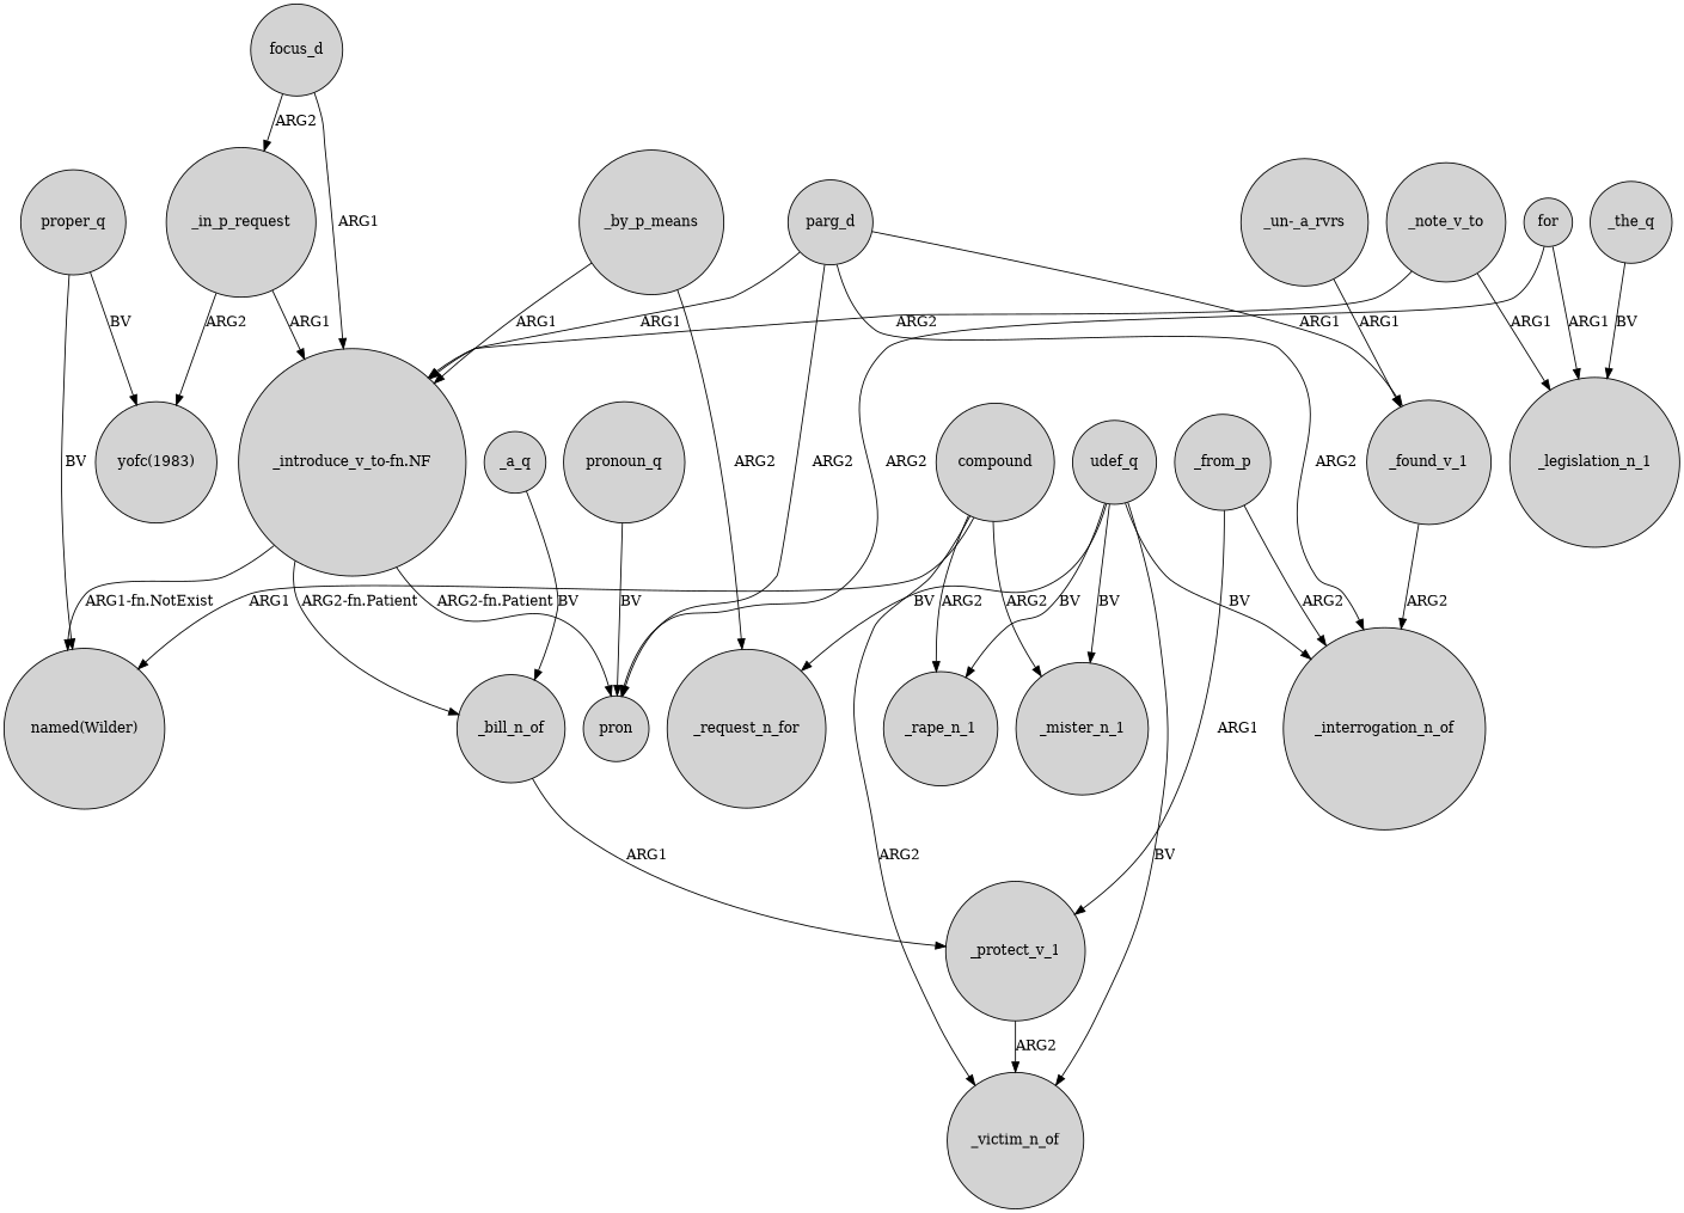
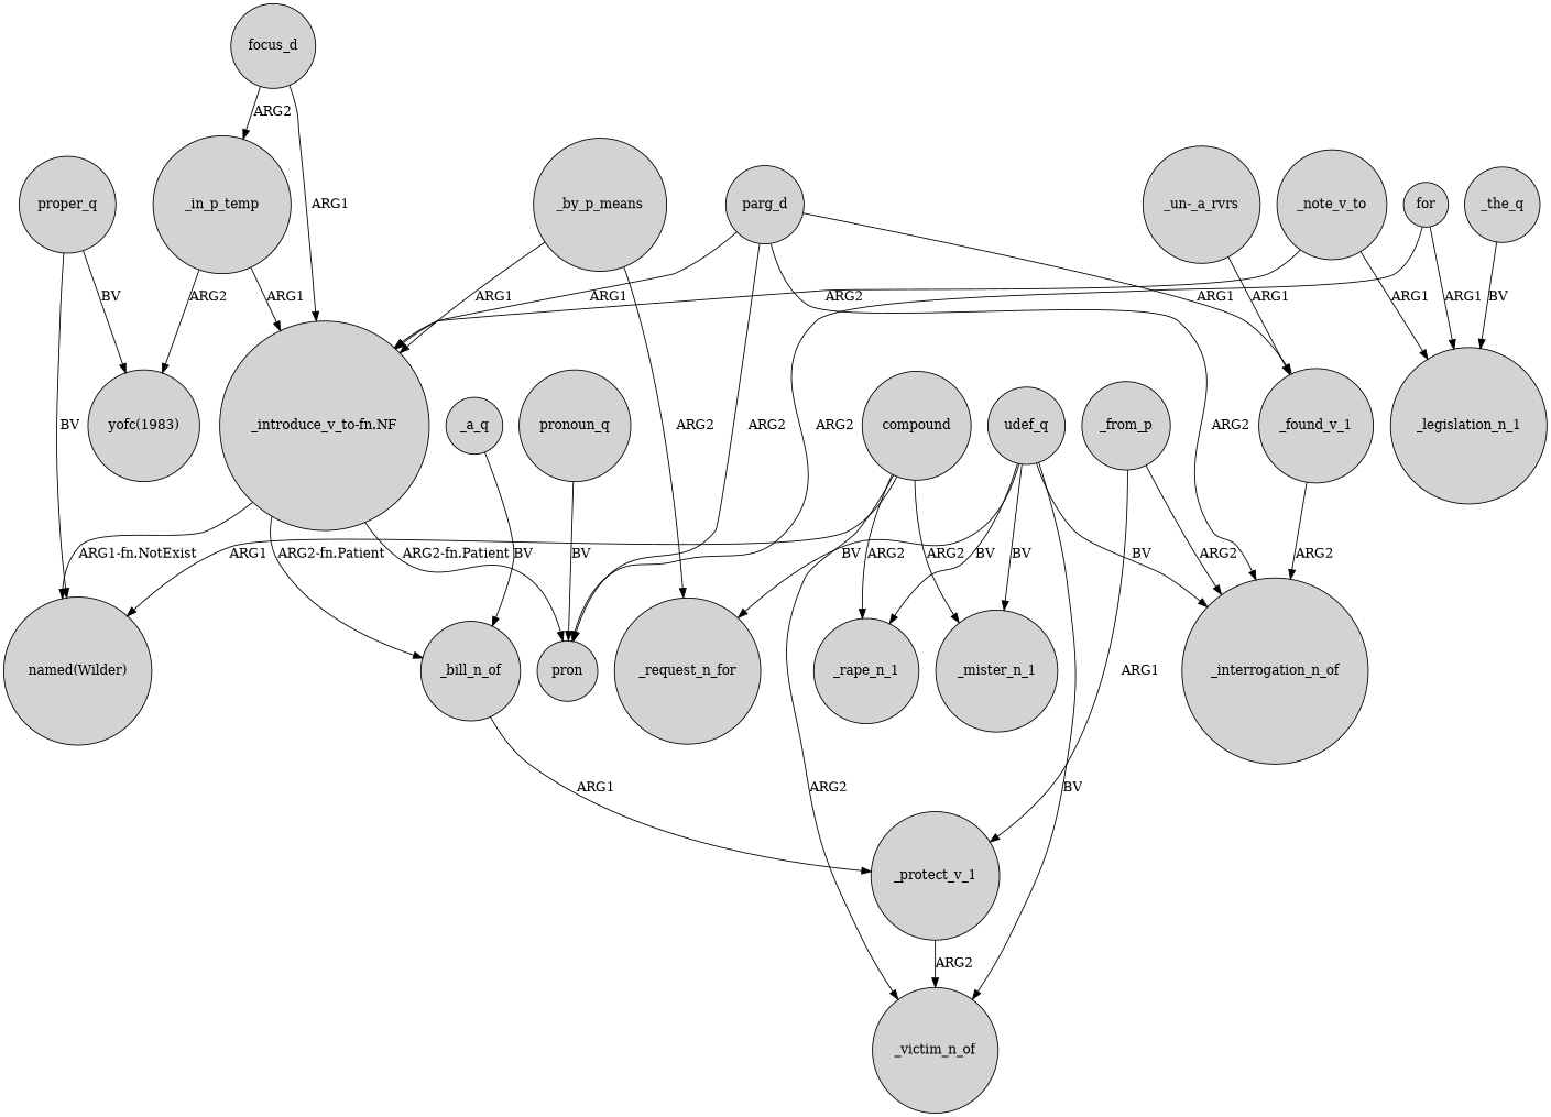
  digraph {
    node [shape=circle style=filled]
    _from_p
    _protect_v_1
    _interrogation_n_of
    _victim_n_of
    focus_d
-   _in_p_temp [label=_in_p_request]
+   _in_p_temp
    "_introduce_v_to-fn.NF"
    "yofc(1983)"
    pron
    _bill_n_of
    "named(Wilder)"
    n12 [label=for]
    _legislation_n_1
    compound
    _mister_n_1
    _rape_n_1
    _a_q
    udef_q
    _request_n_for
    _note_v_to
    parg_d
    _found_v_1
    proper_q
    _by_p_means
    "_un-_a_rvrs"
    pronoun_q
    _the_q
    _from_p -> _protect_v_1 [label=ARG1]
    _from_p -> _interrogation_n_of [label=ARG2]
    _protect_v_1 -> _victim_n_of [label=ARG2]
    focus_d -> _in_p_temp [label=ARG2]
    focus_d -> "_introduce_v_to-fn.NF" [label=ARG1]
    _in_p_temp -> "_introduce_v_to-fn.NF" [label=ARG1]
    _in_p_temp -> "yofc(1983)" [label=ARG2]
    "_introduce_v_to-fn.NF" -> pron [label="ARG2-fn.Patient"]
    "_introduce_v_to-fn.NF" -> _bill_n_of [label="ARG2-fn.Patient"]
    "_introduce_v_to-fn.NF" -> "named(Wilder)" [label="ARG1-fn.NotExist"]
    _bill_n_of -> _protect_v_1 [label=ARG1]
    n12 -> pron [label=ARG2]
    n12 -> _legislation_n_1 [label=ARG1]
    compound -> _victim_n_of [label=ARG2]
    compound -> "named(Wilder)" [label=ARG1]
    compound -> _mister_n_1 [label=ARG2]
    compound -> _rape_n_1 [label=ARG2]
    _a_q -> _bill_n_of [label=BV]
    udef_q -> _interrogation_n_of [label=BV]
    udef_q -> _victim_n_of [label=BV]
    udef_q -> _mister_n_1 [label=BV]
    udef_q -> _rape_n_1 [label=BV]
    udef_q -> _request_n_for [label=BV]
    _note_v_to -> "_introduce_v_to-fn.NF" [label=ARG2]
    _note_v_to -> _legislation_n_1 [label=ARG1]
    parg_d -> _interrogation_n_of [label=ARG2]
    parg_d -> "_introduce_v_to-fn.NF" [label=ARG1]
    parg_d -> pron [label=ARG2]
    parg_d -> _found_v_1 [label=ARG1]
    _found_v_1 -> _interrogation_n_of [label=ARG2]
    proper_q -> "yofc(1983)" [label=BV]
    proper_q -> "named(Wilder)" [label=BV]
    _by_p_means -> "_introduce_v_to-fn.NF" [label=ARG1]
    _by_p_means -> _request_n_for [label=ARG2]
    "_un-_a_rvrs" -> _found_v_1 [label=ARG1]
    pronoun_q -> pron [label=BV]
    _the_q -> _legislation_n_1 [label=BV]
  }
